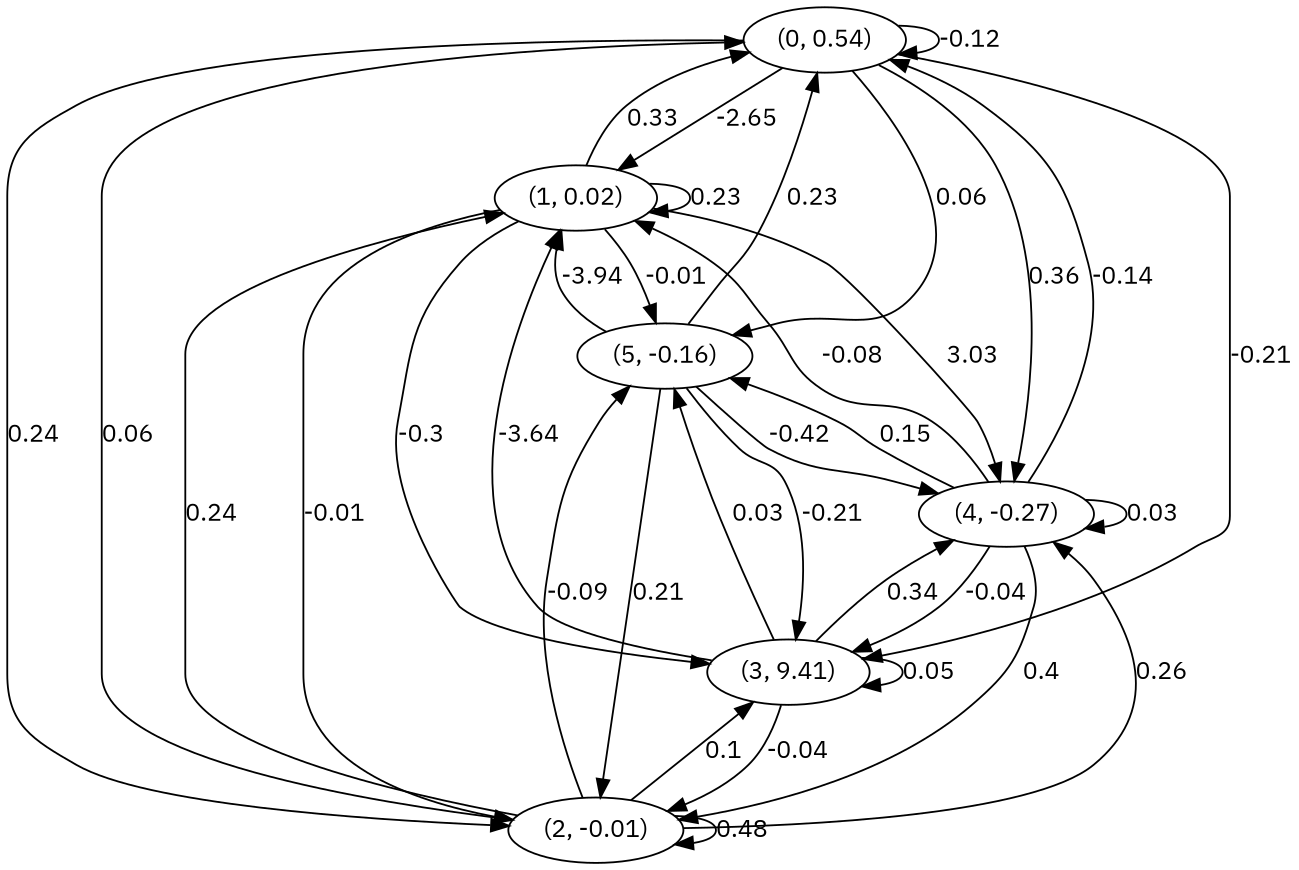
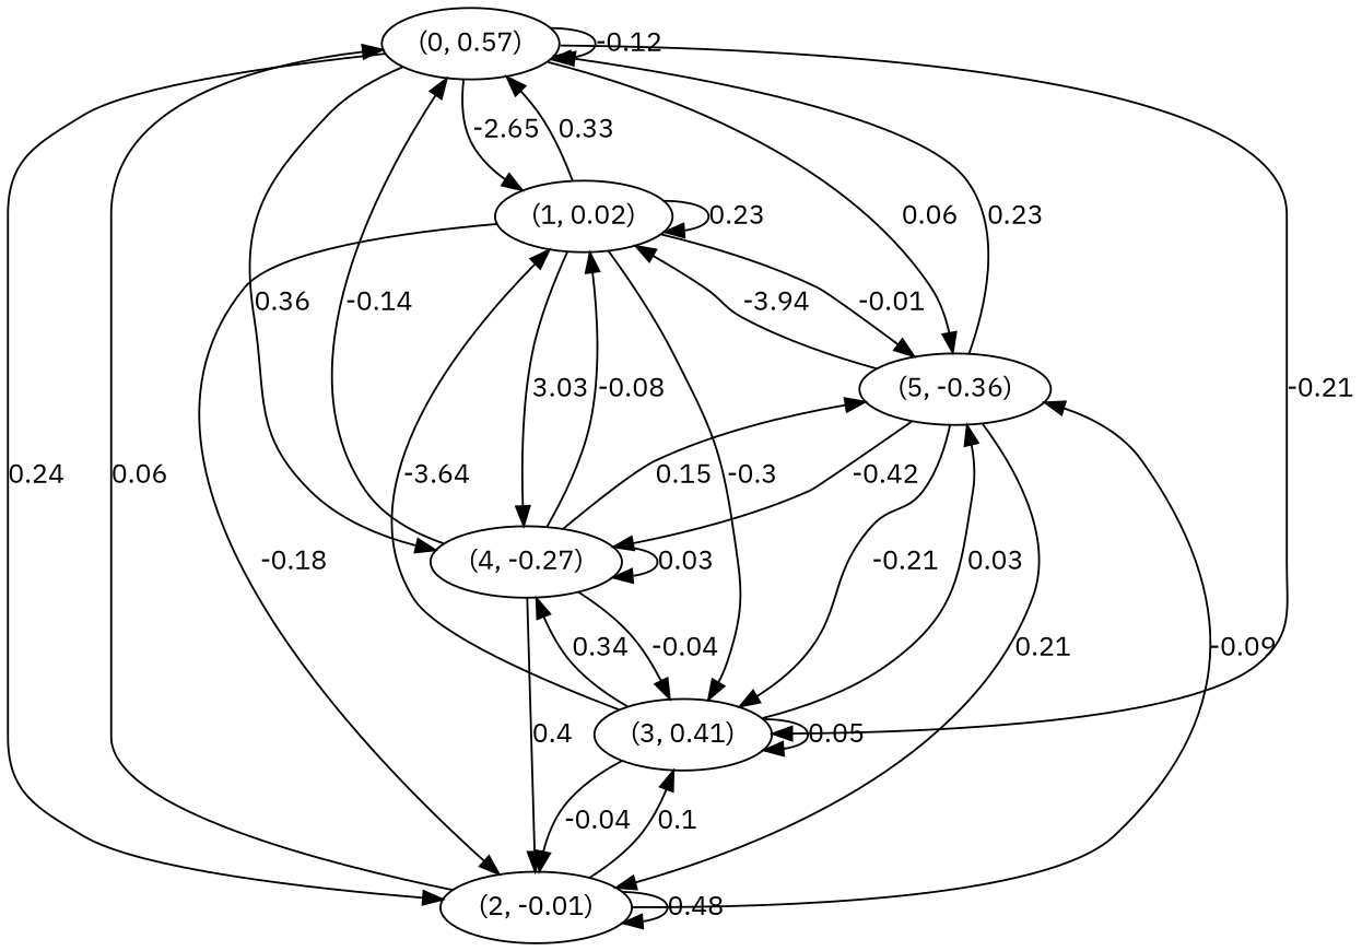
  digraph {
    fontname="IBM Plex Sans"
    node [fontname="IBM Plex Sans"]
    edge [fontname="IBM Plex Sans"]
-   n1 [label="(0, 0.54)"]
+   n1 [label="(0, 0.57)"]
    n2 [label="(1, 0.02)"]
    n3 [label="(2, -0.01)"]
-   n4 [label="(3, 9.41)"]
+   n4 [label="(3, 0.41)"]
    n5 [label="(4, -0.27)"]
-   n6 [label="(5, -0.16)"]
+   n6 [label="(5, -0.36)"]
    n1 -> n1 [label=-0.12]
    n1 -> n2 [label=-2.65]
    n1 -> n3 [label=0.24]
    n1 -> n4 [label=-0.21]
    n1 -> n5 [label=0.36]
    n1 -> n6 [label=0.06]
    n2 -> n1 [label=0.33]
    n2 -> n2 [label=0.23]
-   n2 -> n3 [label=-0.01]
+   n2 -> n3 [label=-0.18]
    n2 -> n4 [label=-0.3]
    n2 -> n5 [label=3.03]
    n2 -> n6 [label=-0.01]
    n3 -> n1 [label=0.06]
-   n3 -> n2 [label=0.24]
    n3 -> n3 [label=0.48]
    n3 -> n4 [label=0.1]
-   n3 -> n5 [label=0.26]
    n3 -> n6 [label=-0.09]
    n4 -> n2 [label=-3.64]
    n4 -> n3 [label=-0.04]
    n4 -> n4 [label=0.05]
    n4 -> n5 [label=0.34]
    n4 -> n6 [label=0.03]
    n5 -> n1 [label=-0.14]
    n5 -> n2 [label=-0.08]
    n5 -> n3 [label=0.4]
    n5 -> n4 [label=-0.04]
    n5 -> n5 [label=0.03]
    n5 -> n6 [label=0.15]
    n6 -> n1 [label=0.23]
    n6 -> n2 [label=-3.94]
    n6 -> n3 [label=0.21]
    n6 -> n4 [label=-0.21]
    n6 -> n5 [label=-0.42]
  }
